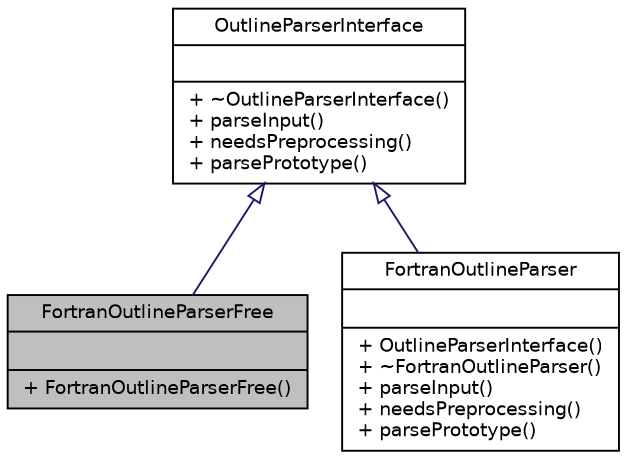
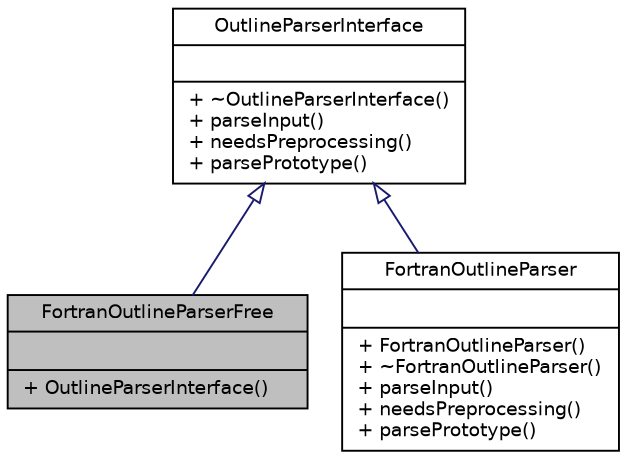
  digraph {
    node [color=black fillcolor=white fontname=Helvetica fontsize=10 shape=record style=filled]
    edge [arrowtail=onormal color=midnightblue dir=back fontname=Helvetica fontsize=10 labelfontname=Helvetica labelfontsize=10 style=solid]
-   n1 [fillcolor=grey75 fontcolor=black height=0.2 label="{FortranOutlineParserFree\n||+ FortranOutlineParserFree()\l}" width=0.4]
-   n2 [height=0.2 label="{FortranOutlineParser\n||+ OutlineParserInterface()\l+ ~FortranOutlineParser()\l+ parseInput()\l+ needsPreprocessing()\l+ parsePrototype()\l}" width=0.4]
+   n1 [fillcolor=grey75 fontcolor=black height=0.2 label="{FortranOutlineParserFree\n||+ OutlineParserInterface()\l}" width=0.4]
+   n2 [height=0.2 label="{FortranOutlineParser\n||+ FortranOutlineParser()\l+ ~FortranOutlineParser()\l+ parseInput()\l+ needsPreprocessing()\l+ parsePrototype()\l}" width=0.4]
    n3 [height=0.2 label="{OutlineParserInterface\n||+ ~OutlineParserInterface()\l+ parseInput()\l+ needsPreprocessing()\l+ parsePrototype()\l}" width=0.4]
    n3 -> n1
    n3 -> n2
  }
